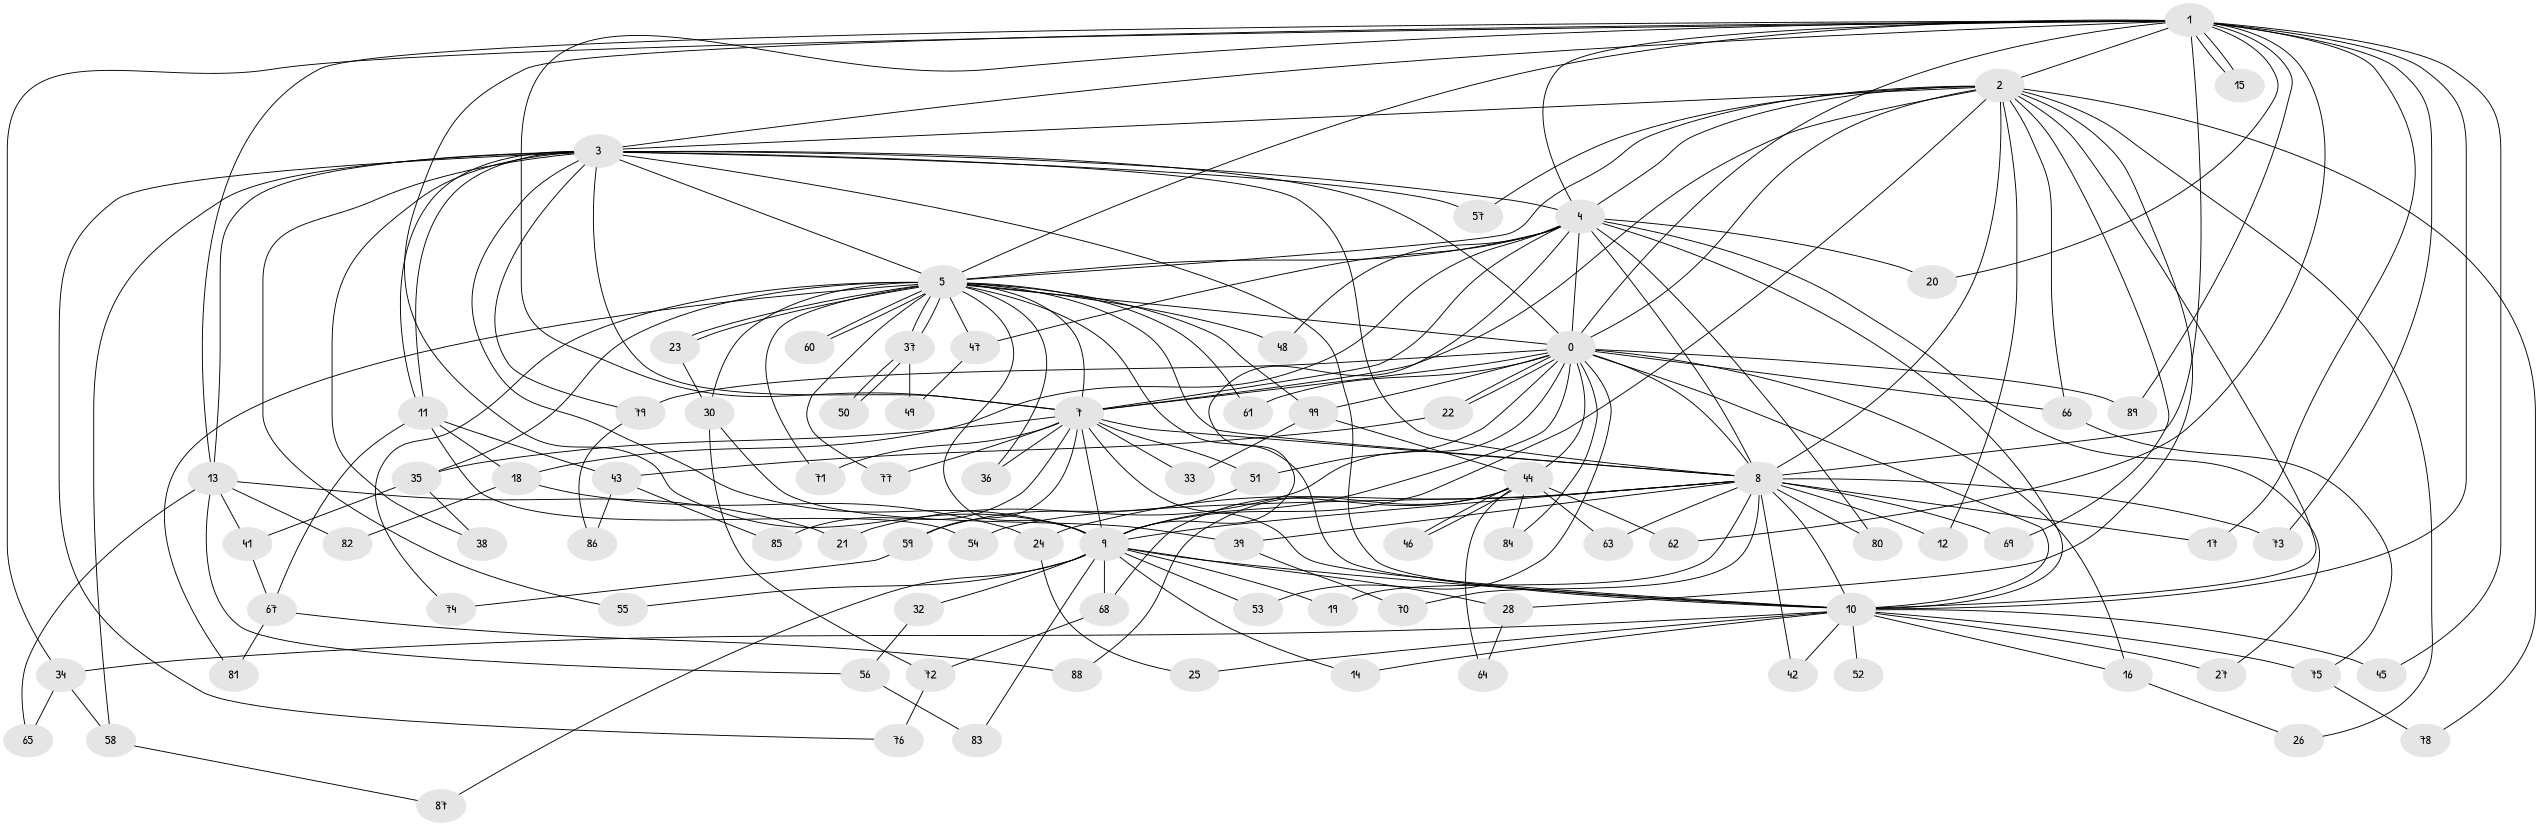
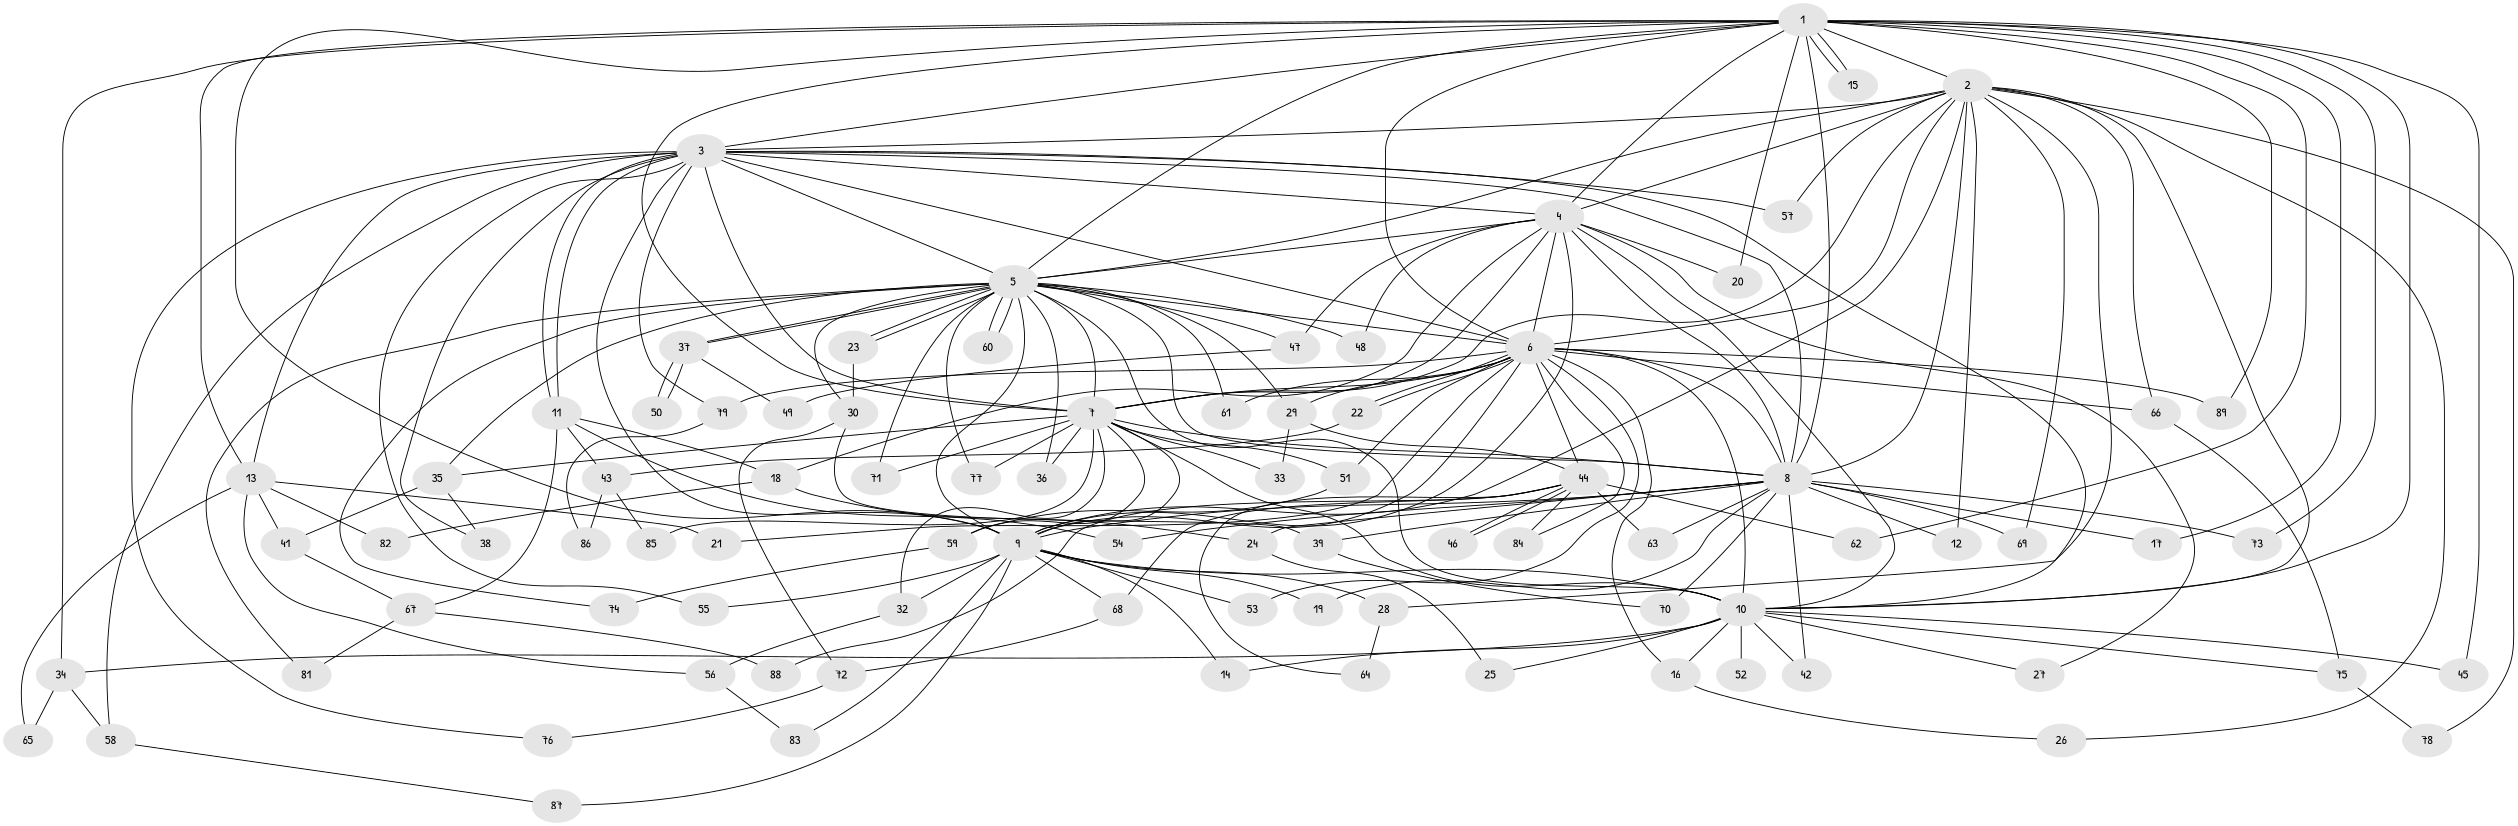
  graph {
    fontname="Patrick Hand"
    node [color=gray90 fontname="Patrick Hand" style=filled]
    edge [fontname="Patrick Hand"]
    1
    2
    3
    4
    5
-   6 [label=0]
+   6
    7
    8
    9
    10
    13
    15
    17
    20
    34
    45
    62
    73
    89
    12
    26
    28
    57
    66
    69
    78
    11
    38
    55
    58
    76
    79
    18
    27
    47
    48
-   80
    23
-   29 [label=99]
+   29
    30
    35
    36
    37
    60
    61
    71
    74
    77
    81
    16
    21
    22
    44
    51
    53
    84
    32
    33
    59
    85
    19
    24
    39
    42
    54
    63
    70
    14
    68
    83
    87
    25
    52
    75
    41
    56
    65
    82
    64
    43
    67
    86
    49
    72
    50
    46
    88
    1 -- 2
    1 -- 3
    1 -- 4
    1 -- 5
    1 -- 6
    1 -- 7
    1 -- 8
    1 -- 9
    1 -- 10
    1 -- 13
    1 -- 15
    1 -- 15
    1 -- 17
    1 -- 20
    1 -- 34
    1 -- 45
    1 -- 62
    1 -- 73
    1 -- 89
    2 -- 3
    2 -- 4
    2 -- 5
    2 -- 6
    2 -- 7
    2 -- 8
    2 -- 9
    2 -- 10
    2 -- 12
    2 -- 26
    2 -- 28
    2 -- 57
    2 -- 66
    2 -- 69
    2 -- 78
    3 -- 4
    3 -- 5
    3 -- 6
    3 -- 7
    3 -- 8
    3 -- 9
    3 -- 10
    3 -- 13
    3 -- 57
    3 -- 11
    3 -- 11
    3 -- 38
    3 -- 55
    3 -- 58
    3 -- 76
    3 -- 79
    4 -- 5
    4 -- 6
    4 -- 7
    4 -- 8
    4 -- 9
    4 -- 10
    4 -- 20
    4 -- 18
    4 -- 27
    4 -- 47
    4 -- 48
-   4 -- 80
    5 -- 6
    5 -- 7
    5 -- 8
    5 -- 9
    5 -- 10
    5 -- 47
    5 -- 48
    5 -- 23
    5 -- 23
    5 -- 29
    5 -- 30
    5 -- 35
    5 -- 36
    5 -- 37
    5 -- 37
    5 -- 60
    5 -- 60
    5 -- 61
    5 -- 71
    5 -- 74
    5 -- 77
    5 -- 81
    6 -- 7
    6 -- 8
    6 -- 9
    6 -- 10
    6 -- 89
    6 -- 66
    6 -- 79
    6 -- 29
    6 -- 61
    6 -- 16
    6 -- 21
    6 -- 22
    6 -- 22
    6 -- 44
    6 -- 51
    6 -- 53
    6 -- 84
    7 -- 8
    7 -- 9
    7 -- 10
    7 -- 35
    7 -- 36
    7 -- 71
    7 -- 77
    7 -- 51
+   7 -- 32
    7 -- 33
    7 -- 59
    7 -- 85
    8 -- 9
-   8 -- 10
    8 -- 17
    8 -- 73
    8 -- 12
    8 -- 69
-   8 -- 80
    8 -- 19
    8 -- 24
    8 -- 39
    8 -- 42
    8 -- 54
    8 -- 63
    8 -- 70
    9 -- 10
    9 -- 28
    9 -- 55
    9 -- 53
    9 -- 32
    9 -- 19
    9 -- 14
    9 -- 68
    9 -- 83
    9 -- 87
    10 -- 34
    10 -- 45
    10 -- 27
    10 -- 16
    10 -- 42
    10 -- 14
    10 -- 25
    10 -- 52
    10 -- 75
    13 -- 21
    13 -- 41
    13 -- 56
    13 -- 65
    13 -- 82
    34 -- 58
    34 -- 65
    28 -- 64
    66 -- 75
    11 -- 18
    11 -- 54
    11 -- 43
    11 -- 67
    58 -- 87
    79 -- 86
    18 -- 24
    18 -- 82
    47 -- 49
    23 -- 30
    29 -- 44
    29 -- 33
    30 -- 39
    30 -- 72
    35 -- 38
    35 -- 41
    37 -- 49
    37 -- 50
    37 -- 50
    16 -- 26
    22 -- 43
    44 -- 62
    44 -- 84
    44 -- 63
    44 -- 68
    44 -- 64
    44 -- 46
    44 -- 46
    44 -- 88
    51 -- 59
    32 -- 56
    59 -- 74
    24 -- 25
    39 -- 70
    68 -- 72
    75 -- 78
    41 -- 67
    56 -- 83
    43 -- 85
    43 -- 86
    67 -- 81
    67 -- 88
    72 -- 76
  }
